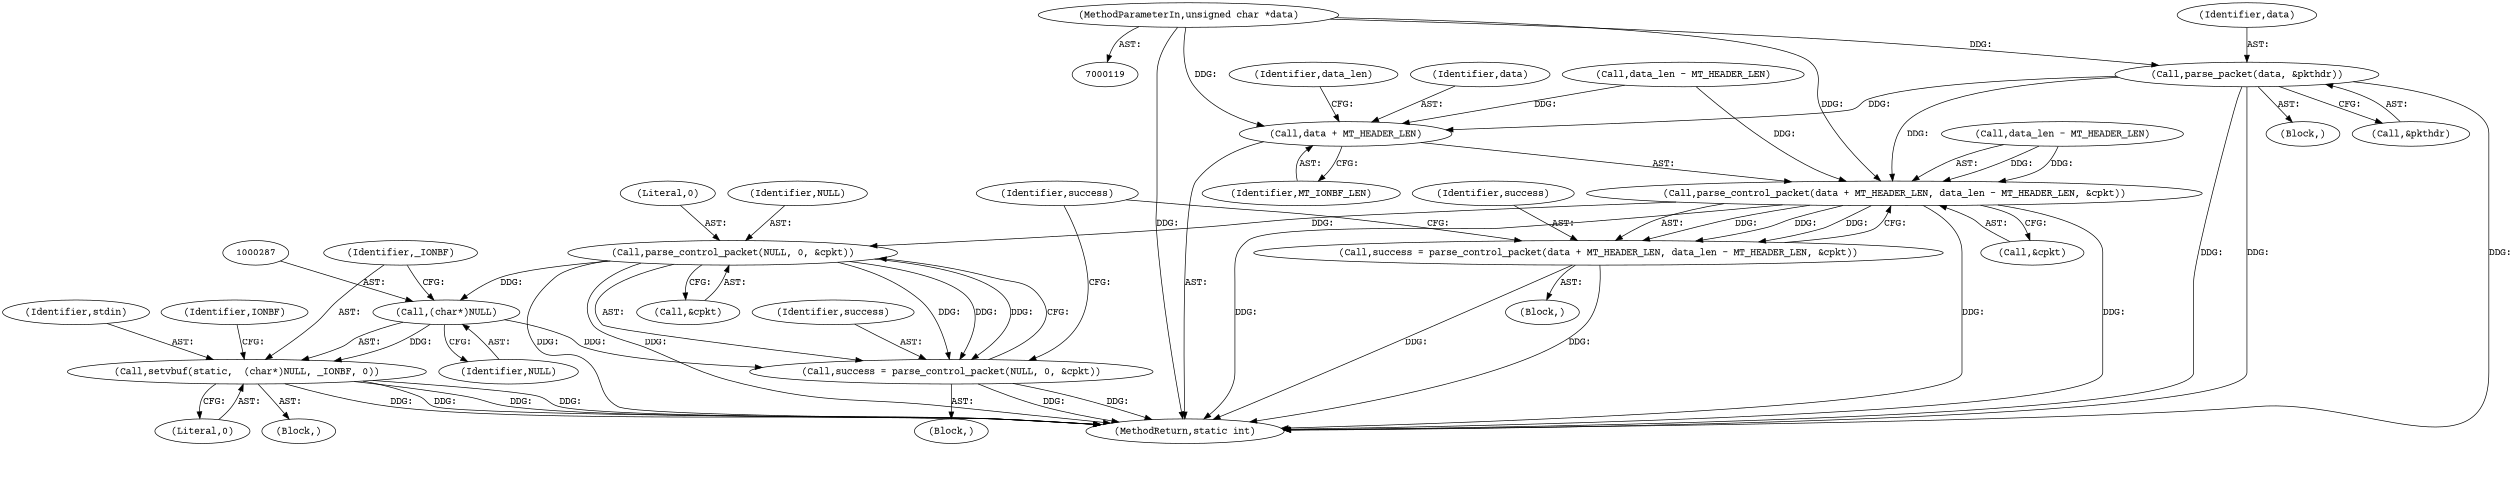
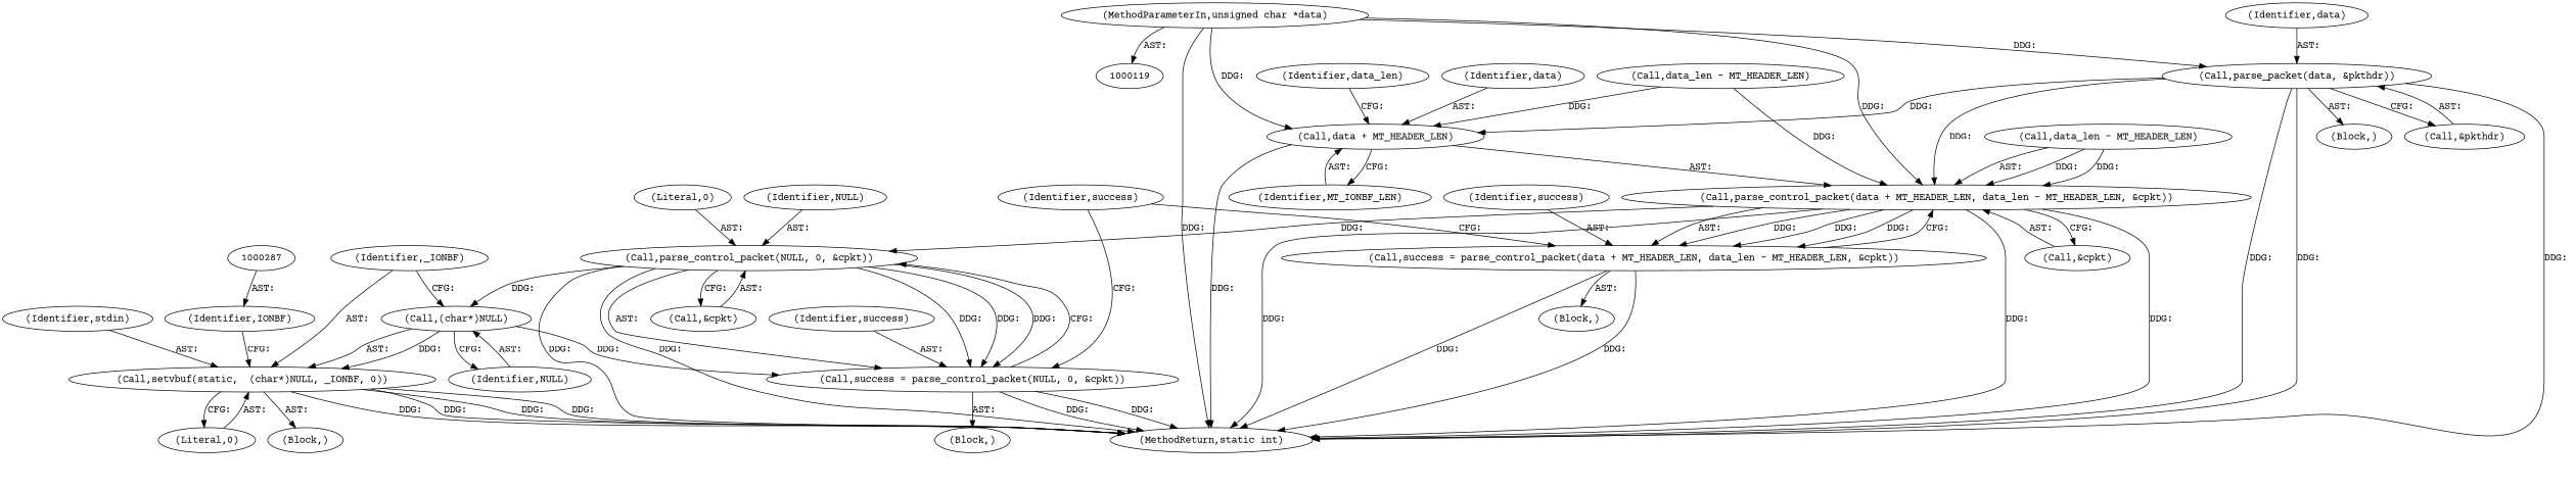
  digraph {
    fontname="Courier Prime"
    node [fontname="Courier Prime"]
    edge [fontname="Courier Prime"]
    n1 [label="(MethodParameterIn,unsigned char *data)"]
    n2 [label="(Call,parse_packet(data, &pkthdr))"]
    n3 [label="(Call,parse_control_packet(data + MT_HEADER_LEN, data_len - MT_HEADER_LEN, &cpkt))"]
    n4 [label="(Call,data + MT_HEADER_LEN)"]
    n5 [label="(MethodReturn,static int)"]
-   1000119 [label=7000119]
+   1000119
    n7 [label="(Call,&pkthdr)"]
    n8 [label="(Block,)"]
    n9 [label="(Call,success = parse_control_packet(data + MT_HEADER_LEN, data_len - MT_HEADER_LEN, &cpkt))"]
    n10 [label="(Call,parse_control_packet(NULL, 0, &cpkt))"]
    n11 [label="(Call,&cpkt)"]
    n12 [label="(Identifier,MT_IONBF_LEN)"]
    n13 [label="(Block,)"]
    n14 [label="(Call,(char*)NULL)"]
    n15 [label="(Call,success = parse_control_packet(NULL, 0, &cpkt))"]
    n16 [label="(Call,&cpkt)"]
    n17 [label="(Call,setvbuf(static,  (char*)NULL, _IONBF, 0))"]
    n18 [label="(Identifier,NULL)"]
    n19 [label="(Block,)"]
    n20 [label="(Literal,0)"]
    n21 [label="(Block,)"]
    n22 [label="(Call,data_len - MT_HEADER_LEN)"]
    n23 [label="(Identifier,stdin)"]
    n24 [label="(Literal,0)"]
    n25 [label="(Identifier,NULL)"]
    n26 [label="(Identifier,data)"]
    n27 [label="(Identifier,success)"]
    n28 [label="(Identifier,success)"]
    n29 [label="(Identifier,data)"]
    n30 [label="(Identifier,data_len)"]
    n31 [label="(Identifier,success)"]
    n32 [label="(Call,data_len - MT_HEADER_LEN)"]
    n33 [label="(Identifier,IONBF)"]
    n34 [label="(Identifier,_IONBF)"]
    1000287
    n1 -> n2 [label="DDG: "]
    n1 -> n3 [label="DDG: "]
    n1 -> n4 [label="DDG: "]
    n1 -> n5 [label="DDG: "]
    n1 -> 1000119 [label="AST: "]
    n2 -> n3 [label="DDG: "]
    n2 -> n4 [label="DDG: "]
    n2 -> n5 [label="DDG: "]
    n2 -> n5 [label="DDG: "]
    n2 -> n5 [label="DDG: "]
    n2 -> n7 [label="CFG: "]
    n2 -> n8 [label="AST: "]
    n3 -> n5 [label="DDG: "]
    n3 -> n5 [label="DDG: "]
    n3 -> n5 [label="DDG: "]
    n3 -> n9 [label="AST: "]
    n3 -> n9 [label="DDG: "]
    n3 -> n9 [label="DDG: "]
    n3 -> n9 [label="DDG: "]
    n3 -> n10 [label="DDG: "]
    n3 -> n11 [label="CFG: "]
    n4 -> n3 [label="AST: "]
-   n4 -> n5 [label="AST: "]
+   n4 -> n5 [label="DDG: "]
    n4 -> n12 [label="CFG: "]
    n7 -> n2 [label="AST: "]
    n9 -> n3 [label="CFG: "]
    n9 -> n5 [label="DDG: "]
    n9 -> n5 [label="DDG: "]
    n9 -> n13 [label="AST: "]
    n10 -> n5 [label="DDG: "]
    n10 -> n5 [label="DDG: "]
    n10 -> n14 [label="DDG: "]
    n10 -> n15 [label="AST: "]
    n10 -> n15 [label="DDG: "]
    n10 -> n15 [label="DDG: "]
    n10 -> n15 [label="DDG: "]
    n10 -> n16 [label="CFG: "]
    n11 -> n3 [label="AST: "]
    n12 -> n4 [label="AST: "]
    n14 -> n15 [label="DDG: "]
    n14 -> n17 [label="AST: "]
    n14 -> n17 [label="DDG: "]
    n14 -> n18 [label="CFG: "]
    n15 -> n5 [label="DDG: "]
    n15 -> n5 [label="DDG: "]
    n15 -> n10 [label="CFG: "]
    n15 -> n19 [label="AST: "]
    n16 -> n10 [label="AST: "]
    n17 -> n5 [label="DDG: "]
    n17 -> n5 [label="DDG: "]
    n17 -> n5 [label="DDG: "]
    n17 -> n5 [label="DDG: "]
    n17 -> n20 [label="CFG: "]
    n17 -> n21 [label="AST: "]
    n18 -> n14 [label="AST: "]
    n20 -> n17 [label="AST: "]
    n22 -> n3 [label="AST: "]
    n22 -> n3 [label="DDG: "]
    n22 -> n3 [label="DDG: "]
    n23 -> n17 [label="AST: "]
    n24 -> n10 [label="AST: "]
    n25 -> n10 [label="AST: "]
    n26 -> n4 [label="AST: "]
    n27 -> n15 [label="AST: "]
    n28 -> n9 [label="CFG: "]
    n28 -> n15 [label="CFG: "]
    n29 -> n2 [label="AST: "]
    n30 -> n4 [label="CFG: "]
    n31 -> n9 [label="AST: "]
    n32 -> n3 [label="DDG: "]
    n32 -> n4 [label="DDG: "]
    n33 -> n17 [label="CFG: "]
    n34 -> n14 [label="CFG: "]
    n34 -> n17 [label="AST: "]
-   1000287 -> n14 [label="AST: "]
+   1000287 -> n33 [label="AST: "]
  }
